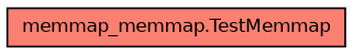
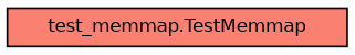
  digraph {
    rankdir=LR
-   n1 [color=black fillcolor=salmon fontname=Helvetica fontsize=10 height=0.2 label="memmap_memmap.TestMemmap" shape=record style=filled width=0.4]
+   n1 [color=black fillcolor=salmon fontname=Helvetica fontsize=10 height=0.2 label="test_memmap.TestMemmap" shape=record style=filled width=0.4]
  }
